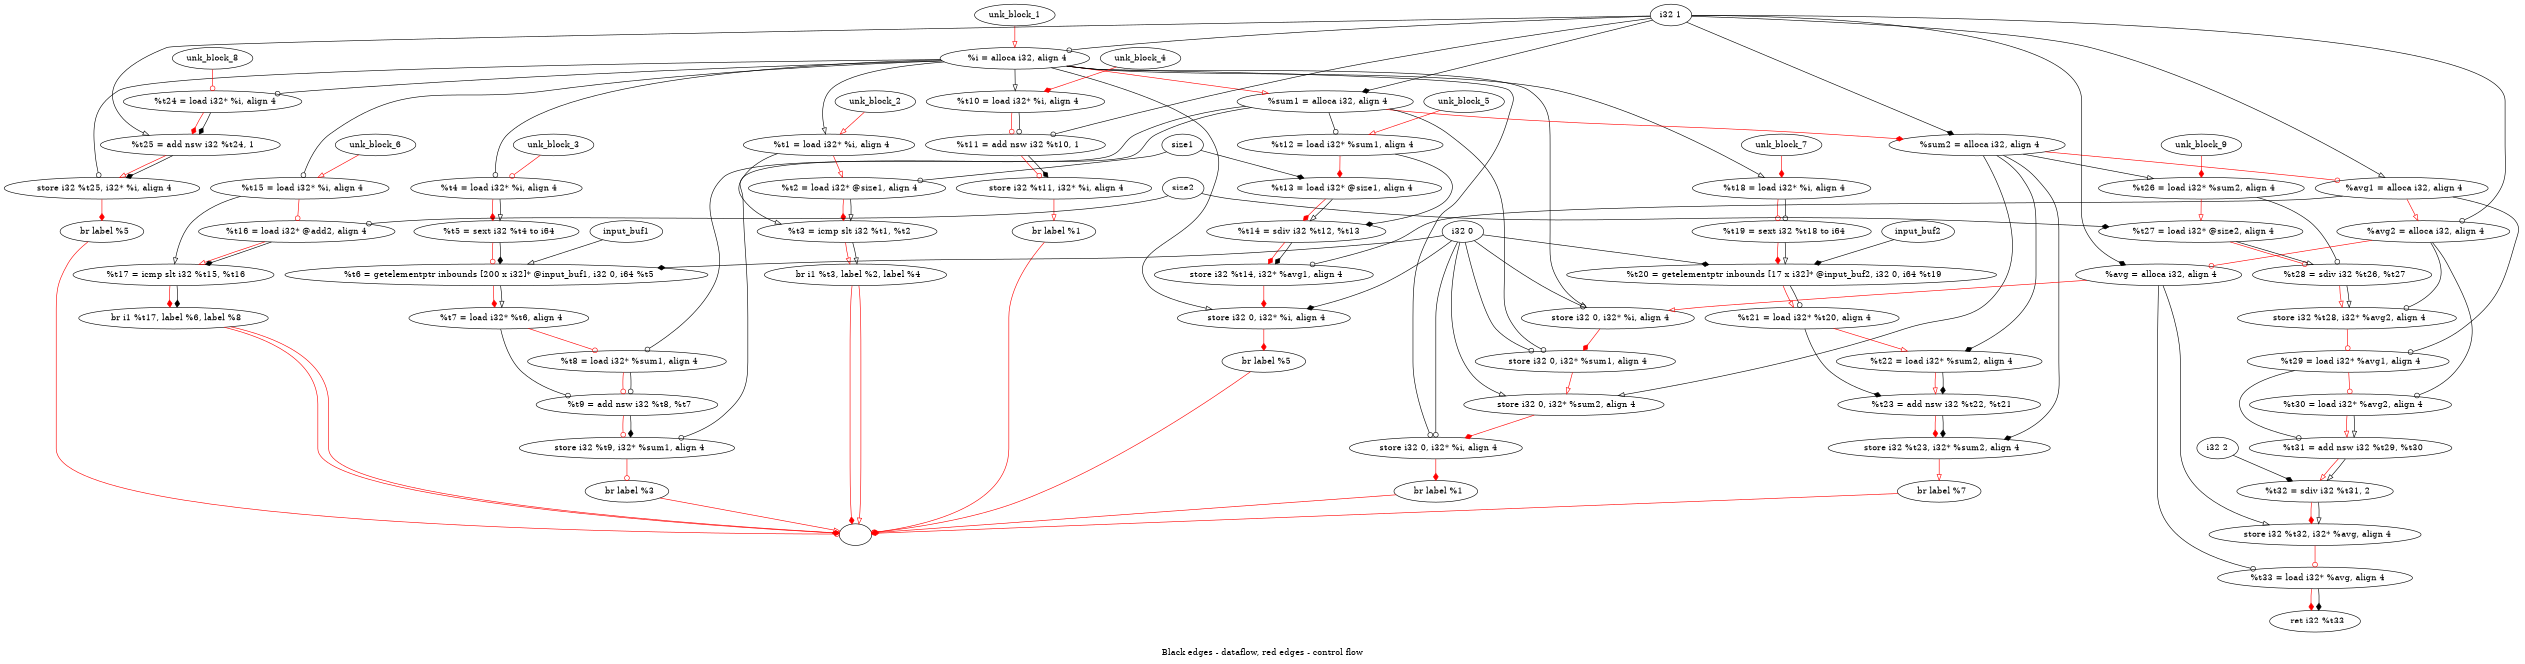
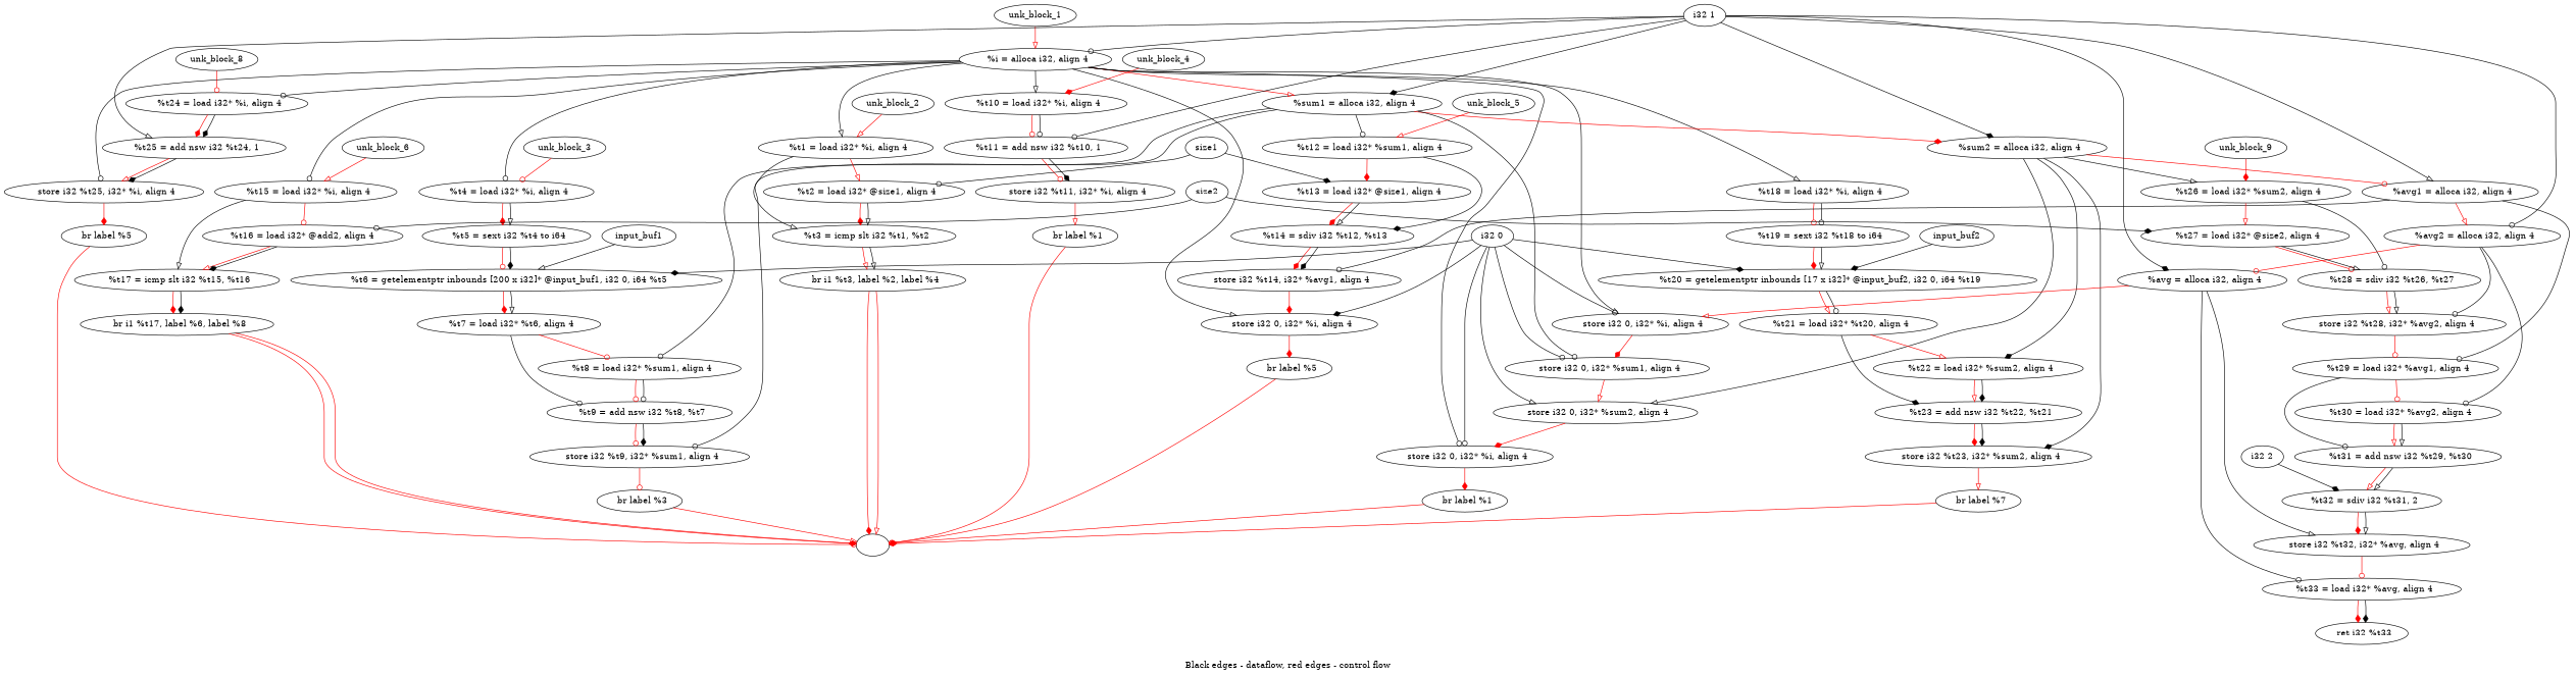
  digraph {
    compound=true
    label="Black edges - dataflow, red edges - control flow"
    edge [arrowhead=diamond]
    n1 [label="  %i = alloca i32, align 4"]
    n2 [label="  %sum1 = alloca i32, align 4"]
    n3 [label="  store i32 0, i32* %i, align 4"]
    n4 [label="  store i32 0, i32* %i, align 4"]
    n5 [label="  %t1 = load i32* %i, align 4"]
    n6 [label="  %t4 = load i32* %i, align 4"]
    n7 [label="  %t10 = load i32* %i, align 4"]
    n8 [label="  store i32 0, i32* %i, align 4"]
    n9 [label="  %t15 = load i32* %i, align 4"]
    n10 [label="  %t18 = load i32* %i, align 4"]
    n11 [label="  %t24 = load i32* %i, align 4"]
    n12 [label="  store i32 %t25, i32* %i, align 4"]
    n13 [label="  %sum2 = alloca i32, align 4"]
    n14 [label="  store i32 0, i32* %sum1, align 4"]
    n15 [label="  %t8 = load i32* %sum1, align 4"]
    n16 [label="  store i32 %t9, i32* %sum1, align 4"]
    n17 [label="  %t12 = load i32* %sum1, align 4"]
    n18 [label="  br label %1"]
    n19 [label="  %t2 = load i32* @size1, align 4"]
    n20 [label="  %t3 = icmp slt i32 %t1, %t2"]
    n21 [label="  %t5 = sext i32 %t4 to i64"]
    n22 [label="  %t11 = add nsw i32 %t10, 1"]
    n23 [label="  store i32 %t11, i32* %i, align 4"]
    n24 [label="  br label %1"]
    n25 [label="  br label %5"]
    n26 [label="%t16 = load i32* @add2, align 4"]
    n27 [label="  %t17 = icmp slt i32 %t15, %t16"]
    n28 [label="  %t19 = sext i32 %t18 to i64"]
    n29 [label="  %t25 = add nsw i32 %t24, 1"]
    n30 [label="  br label %5"]
    n31 [label="  %avg1 = alloca i32, align 4"]
    n32 [label="  store i32 0, i32* %sum2, align 4"]
    n33 [label="  %t22 = load i32* %sum2, align 4"]
    n34 [label="  store i32 %t23, i32* %sum2, align 4"]
    n35 [label="  %t26 = load i32* %sum2, align 4"]
    n36 [label="  %t9 = add nsw i32 %t8, %t7"]
    n37 [label="  br label %3"]
    n38 [label="  %t13 = load i32* @size1, align 4"]
    n39 [label="  %t14 = sdiv i32 %t12, %t13"]
    n40 [label="  %avg2 = alloca i32, align 4"]
    n41 [label="  store i32 %t14, i32* %avg1, align 4"]
    n42 [label="  %t29 = load i32* %avg1, align 4"]
    n43 [label="  %t23 = add nsw i32 %t22, %t21"]
    n44 [label="  br label %7"]
    n45 [label="  %t27 = load i32* @size2, align 4"]
    n46 [label="  %t28 = sdiv i32 %t26, %t27"]
    n47 [label="  %avg = alloca i32, align 4"]
    n48 [label="  store i32 %t28, i32* %avg2, align 4"]
    n49 [label="  %t30 = load i32* %avg2, align 4"]
    n50 [label="  %t31 = add nsw i32 %t29, %t30"]
    n51 [label="  store i32 %t32, i32* %avg, align 4"]
    n52 [label="  %t33 = load i32* %avg, align 4"]
    n53 [label="  ret i32 %t33"]
    ""
    unk_block_1
    "i32 1"
    "i32 0"
    n58 [label="  %t6 = getelementptr inbounds [200 x i32]* @input_buf1, i32 0, i64 %t5"]
    n59 [label="  %t20 = getelementptr inbounds [17 x i32]* @input_buf2, i32 0, i64 %t19"]
    n60 [label="  %t7 = load i32* %t6, align 4"]
    n61 [label="  %t21 = load i32* %t20, align 4"]
    n62 [label="  br i1 %t3, label %2, label %4"]
    unk_block_2
    size1
    unk_block_3
    input_buf1
    unk_block_4
    unk_block_5
    n69 [label="  br i1 %t17, label %6, label %8"]
    unk_block_6
    size2
-   unk_block_7
    input_buf2
    unk_block_8
    n75 [label="  %t32 = sdiv i32 %t31, 2"]
    unk_block_9
    "i32 2"
    n1 -> n2 [arrowhead=onormal color=red weight=2]
    n1 -> n3 [arrowhead=onormal]
    n1 -> n4 [arrowhead=odot]
    n1 -> n5 [arrowhead=onormal]
    n1 -> n6 [arrowhead=odot]
    n1 -> n7 [arrowhead=onormal]
    n1 -> n8 [arrowhead=onormal]
    n1 -> n9 [arrowhead=odot]
    n1 -> n10 [arrowhead=onormal]
    n1 -> n11 [arrowhead=odot]
    n1 -> n12 [arrowhead=odot]
    n2 -> n13 [color=red weight=2]
    n2 -> n14 [arrowhead=odot]
    n2 -> n15 [arrowhead=odot]
    n2 -> n16 [arrowhead=odot]
    n2 -> n17 [arrowhead=odot]
    n3 -> n14 [color=red weight=2]
    n4 -> n18 [color=red weight=2]
    n5 -> n19 [arrowhead=onormal color=red weight=2]
    n5 -> n20 [arrowhead=onormal]
    n6 -> n21 [color=red weight=2]
    n6 -> n21 [arrowhead=onormal]
    n7 -> n22 [arrowhead=odot color=red weight=2]
    n7 -> n22 [arrowhead=odot]
    n8 -> n25 [color=red weight=2]
    n9 -> n26 [arrowhead=odot color=red weight=2]
    n9 -> n27 [arrowhead=onormal]
    n10 -> n28 [arrowhead=odot color=red weight=2]
    n10 -> n28 [arrowhead=odot]
    n11 -> n29 [color=red weight=2]
    n11 -> n29
    n12 -> n30 [color=red weight=2]
    n13 -> n31 [arrowhead=odot color=red weight=2]
    n13 -> n32 [arrowhead=onormal]
    n13 -> n33
    n13 -> n34
    n13 -> n35 [arrowhead=onormal]
    n14 -> n32 [arrowhead=onormal color=red weight=2]
    n15 -> n36 [arrowhead=odot color=red weight=2]
    n15 -> n36 [arrowhead=odot]
    n16 -> n37 [arrowhead=odot color=red weight=2]
    n17 -> n38 [color=red weight=2]
    n17 -> n39
    n18 -> "" [arrowhead=odot color=red]
    n19 -> n20 [color=red weight=2]
    n19 -> n20 [arrowhead=onormal]
    n20 -> n62 [arrowhead=onormal color=red weight=2]
    n20 -> n62 [arrowhead=onormal]
    n21 -> n58 [arrowhead=odot color=red weight=2]
    n21 -> n58
    n22 -> n23 [arrowhead=odot color=red weight=2]
    n22 -> n23
    n23 -> n24 [arrowhead=onormal color=red weight=2]
    n24 -> "" [arrowhead=odot color=red]
    n25 -> "" [color=red]
    n26 -> n27 [arrowhead=onormal color=red weight=2]
    n26 -> n27
    n27 -> n69 [color=red weight=2]
    n27 -> n69
    n28 -> n59 [color=red weight=2]
    n28 -> n59 [arrowhead=onormal]
    n29 -> n12 [arrowhead=onormal color=red weight=2]
    n29 -> n12
    n30 -> "" [arrowhead=odot color=red]
    n31 -> n40 [arrowhead=onormal color=red weight=2]
    n31 -> n41 [arrowhead=odot]
    n31 -> n42 [arrowhead=odot]
    n32 -> n4 [color=red weight=2]
    n33 -> n43 [arrowhead=onormal color=red weight=2]
    n33 -> n43
    n34 -> n44 [arrowhead=onormal color=red weight=2]
    n35 -> n45 [arrowhead=onormal color=red weight=2]
    n35 -> n46 [arrowhead=odot]
    n36 -> n16 [arrowhead=odot color=red weight=2]
    n36 -> n16
    n37 -> "" [arrowhead=onormal color=red]
    n38 -> n39 [color=red weight=2]
    n38 -> n39 [arrowhead=onormal]
    n39 -> n41 [color=red weight=2]
    n39 -> n41
    n40 -> n47 [arrowhead=odot color=red weight=2]
    n40 -> n48 [arrowhead=odot]
    n40 -> n49 [arrowhead=odot]
    n41 -> n8 [color=red weight=2]
    n42 -> n49 [arrowhead=odot color=red weight=2]
    n42 -> n50 [arrowhead=odot]
    n43 -> n34 [color=red weight=2]
    n43 -> n34
    n44 -> "" [color=red]
    n45 -> n46 [arrowhead=odot color=red weight=2]
    n45 -> n46 [arrowhead=onormal]
    n46 -> n48 [arrowhead=onormal color=red weight=2]
    n46 -> n48 [arrowhead=onormal]
    n47 -> n3 [arrowhead=onormal color=red weight=2]
    n47 -> n51 [arrowhead=onormal]
    n47 -> n52 [arrowhead=odot]
    n48 -> n42 [arrowhead=odot color=red weight=2]
    n49 -> n50 [arrowhead=onormal color=red weight=2]
    n49 -> n50 [arrowhead=onormal]
    n50 -> n75 [arrowhead=onormal color=red weight=2]
    n50 -> n75 [arrowhead=onormal]
    n51 -> n52 [arrowhead=odot color=red weight=2]
    n52 -> n53 [color=red weight=2]
    n52 -> n53
    unk_block_1 -> n1 [arrowhead=onormal color=red]
    "i32 1" -> n1 [arrowhead=odot]
    "i32 1" -> n2
    "i32 1" -> n13
    "i32 1" -> n22 [arrowhead=odot]
    "i32 1" -> n29 [arrowhead=onormal]
    "i32 1" -> n31 [arrowhead=onormal]
    "i32 1" -> n40 [arrowhead=odot]
    "i32 1" -> n47
    "i32 0" -> n3 [arrowhead=odot]
    "i32 0" -> n4 [arrowhead=odot]
    "i32 0" -> n8
    "i32 0" -> n14 [arrowhead=odot]
    "i32 0" -> n32 [arrowhead=onormal]
    "i32 0" -> n58
    "i32 0" -> n59
    n58 -> n60 [color=red weight=2]
    n58 -> n60 [arrowhead=onormal]
    n59 -> n61 [arrowhead=onormal color=red weight=2]
    n59 -> n61 [arrowhead=odot]
    n60 -> n15 [arrowhead=odot color=red weight=2]
    n60 -> n36 [arrowhead=odot]
    n61 -> n33 [arrowhead=onormal color=red weight=2]
    n61 -> n43
    n62 -> "" [color=red]
    n62 -> "" [arrowhead=onormal color=red]
    unk_block_2 -> n5 [arrowhead=onormal color=red]
    size1 -> n19 [arrowhead=odot]
    size1 -> n38
    unk_block_3 -> n6 [arrowhead=odot color=red]
    input_buf1 -> n58 [arrowhead=onormal]
    unk_block_4 -> n7 [color=red]
    unk_block_5 -> n17 [arrowhead=onormal color=red]
    n69 -> "" [color=red]
    n69 -> "" [color=red]
    unk_block_6 -> n9 [arrowhead=onormal color=red]
    size2 -> n26 [arrowhead=odot]
    size2 -> n45
-   unk_block_7 -> n10 [color=red]
    input_buf2 -> n59
    unk_block_8 -> n11 [arrowhead=odot color=red]
    n75 -> n51 [color=red weight=2]
    n75 -> n51 [arrowhead=onormal]
    unk_block_9 -> n35 [color=red]
    "i32 2" -> n75
  }
